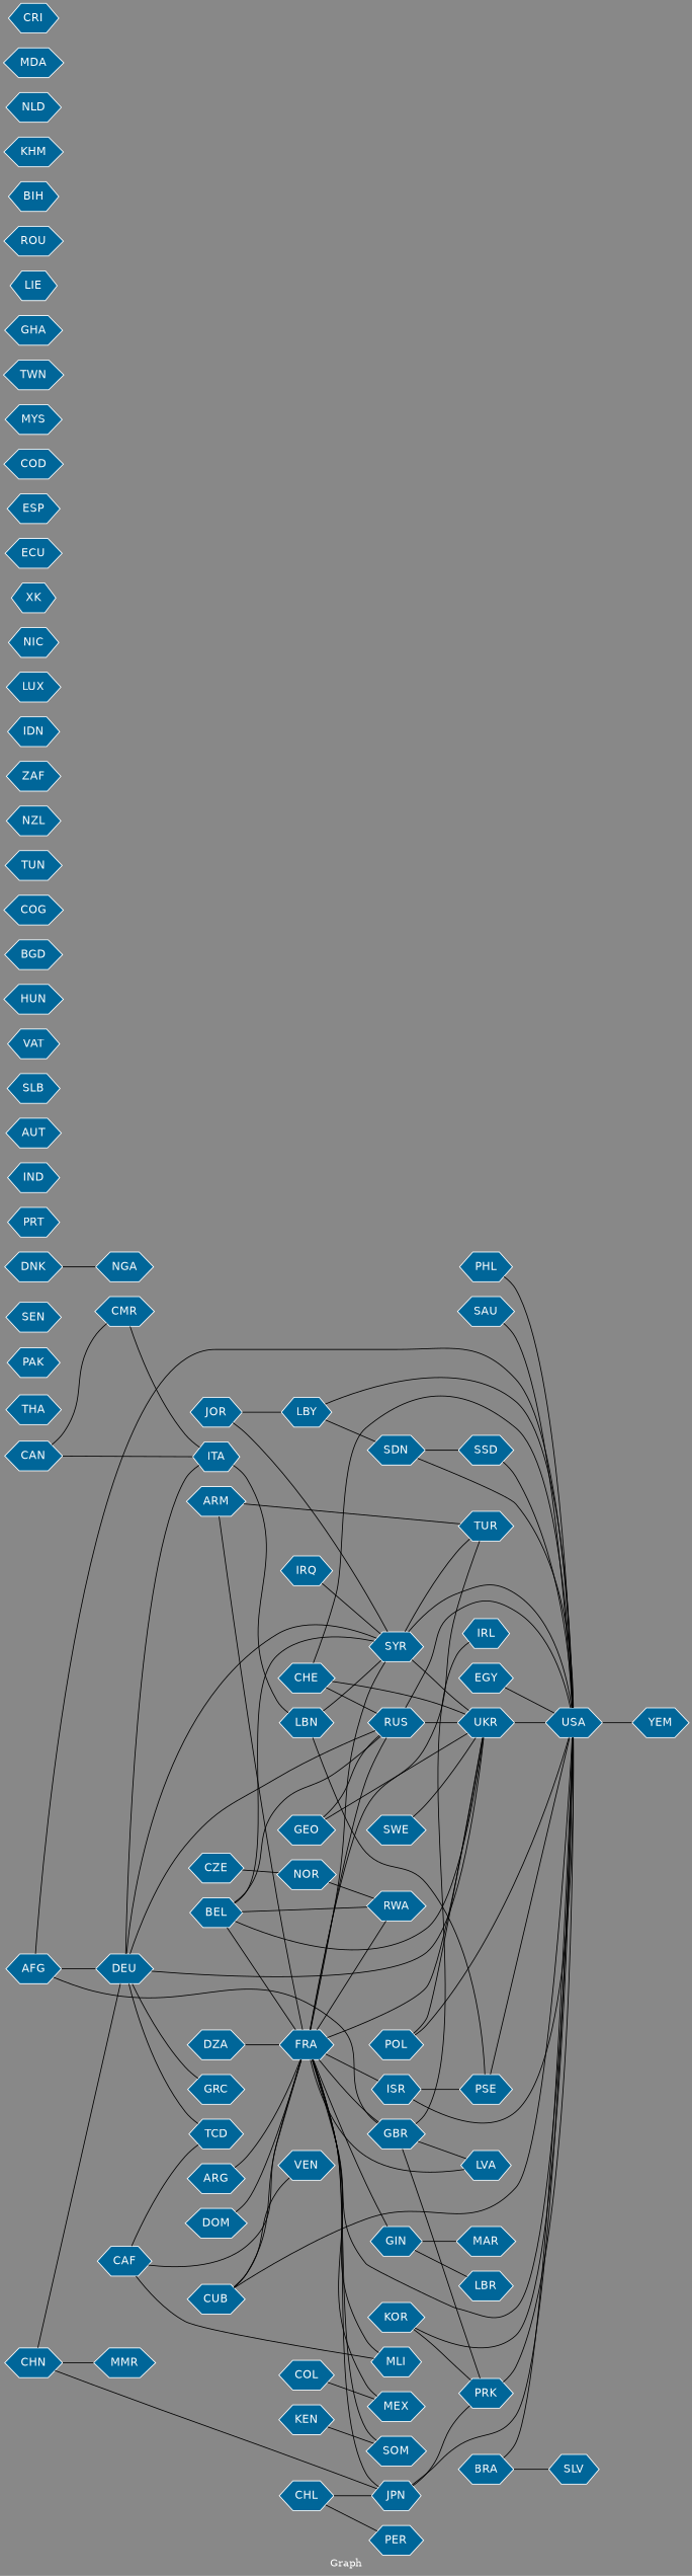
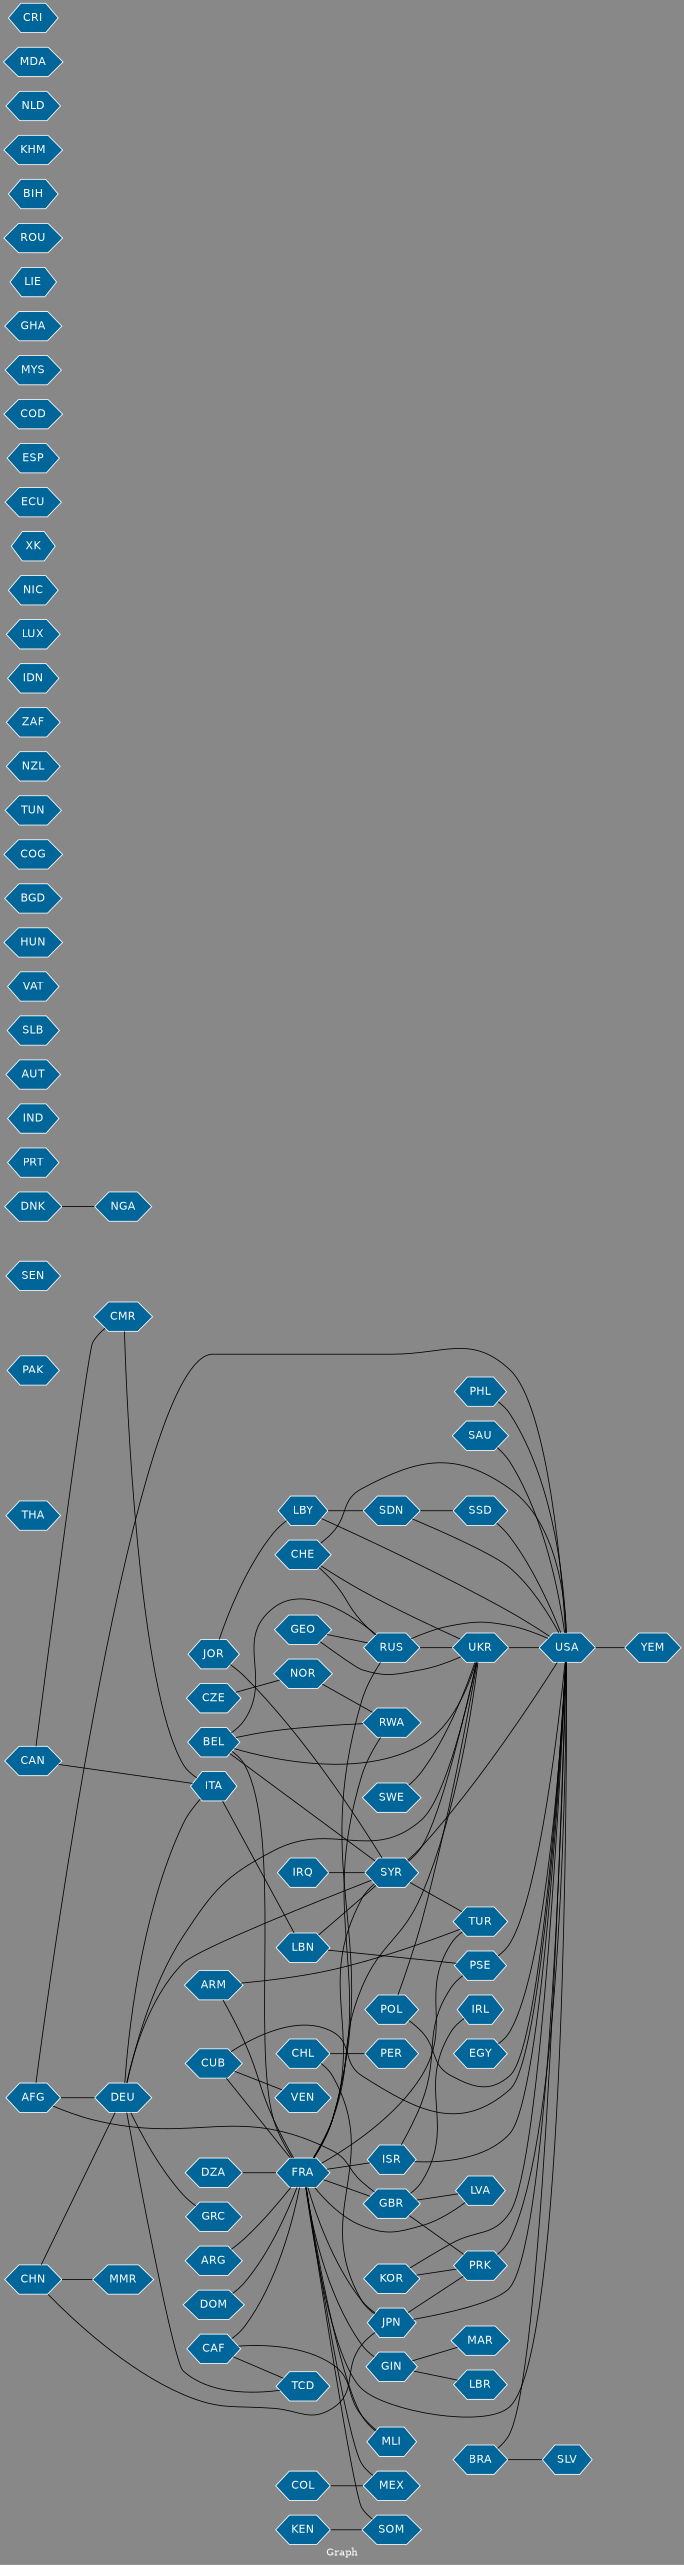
  graph {
    bgcolor="#888888"
    fontcolor=white
    fontsize=12
    label="Graph"
    rankdir=LR
    node [color=white fillcolor="#006699" fontcolor=white fontname=Helvetica shape=hexagon style=filled]
    edge [arrowhead=open color=black fontcolor=white fontname=Courier fontsize=12 weight=1]
    n1 [label=UKR]
    n2 [label=USA]
    n3 [label=YEM]
    n4 [label=RUS]
    n5 [label=THA]
    n6 [label=CHL]
    n7 [label=JPN]
    n8 [label=PER]
    n9 [label=PRK]
    n10 [label=PAK]
    n11 [label=SEN]
    n12 [label=TUR]
    n13 [label=EGY]
    n14 [label=DZA]
    n15 [label=FRA]
    n16 [label=SYR]
    n17 [label=RWA]
    n18 [label=MEX]
    n19 [label=ISR]
    n20 [label=MLI]
    n21 [label=SOM]
    n22 [label=GBR]
    n23 [label=GIN]
    n24 [label=LVA]
    n25 [label=NGA]
    n26 [label=SWE]
    n27 [label=GRC]
    n28 [label=DEU]
    n29 [label=ITA]
    n30 [label=TCD]
    n31 [label=LBN]
    n32 [label=PSE]
    n33 [label=IRL]
    n34 [label=LBR]
    n35 [label=MAR]
    n36 [label=CAF]
    n37 [label=VEN]
    n38 [label=BEL]
    n39 [label=KEN]
    n40 [label=CHN]
    n41 [label=MMR]
    n42 [label=ARG]
    n43 [label=DNK]
    n44 [label=PRT]
    n45 [label=IND]
    n46 [label=AFG]
    n47 [label=KOR]
    n48 [label=AUT]
    n49 [label=BRA]
    n50 [label=SLV]
    n51 [label=IRQ]
    n52 [label=CUB]
    n53 [label=POL]
    n54 [label=SLB]
    n55 [label=CHE]
    n56 [label=VAT]
    n57 [label=HUN]
    n58 [label=BGD]
    n59 [label=SSD]
    n60 [label=SDN]
    n61 [label=ARM]
    n62 [label=COG]
    n63 [label=TUN]
    n64 [label=NOR]
    n65 [label=COL]
    n66 [label=NZL]
    n67 [label=ZAF]
    n68 [label=LBY]
    n69 [label=IDN]
    n70 [label=CAN]
    n71 [label=CMR]
    n72 [label=PHL]
    n73 [label=JOR]
    n74 [label=LUX]
    n75 [label=NIC]
    n76 [label=XK]
    n77 [label=ECU]
    n78 [label=ESP]
    n79 [label=SAU]
    n80 [label=GEO]
    n81 [label=COD]
    n82 [label=MYS]
    n83 [label=DOM]
-   n84 [label=TWN]
    n85 [label=GHA]
    n86 [label=CZE]
    n87 [label=LIE]
    n88 [label=ROU]
    n89 [label=BIH]
    n90 [label=KHM]
    n91 [label=NLD]
    n92 [label=MDA]
    n93 [label=CRI]
    n1 -- n2 [weight=37]
    n2 -- n3
    n4 -- n1 [weight=125]
    n4 -- n2 [weight=21]
    n6 -- n7 [weight=4]
    n6 -- n8
    n7 -- n2 [weight=3]
    n7 -- n9
    n9 -- n2 [weight=5]
    n13 -- n2 [weight=2]
    n14 -- n15 [weight=11]
    n15 -- n1 [weight=2]
    n15 -- n2 [weight=2]
    n15 -- n4 [weight=3]
    n15 -- n7
    n15 -- n12
    n15 -- n16 [weight=15]
    n15 -- n17 [weight=21]
    n15 -- n18 [weight=8]
    n15 -- n19 [weight=2]
    n15 -- n20 [weight=3]
    n15 -- n21 [weight=6]
    n15 -- n22 [weight=2]
    n15 -- n23
    n15 -- n24
    n16 -- n1
    n16 -- n2 [weight=2]
    n16 -- n12 [weight=2]
    n19 -- n2 [weight=2]
    n19 -- n32 [weight=20]
    n22 -- n9
    n22 -- n24
    n22 -- n33 [weight=2]
    n23 -- n34
    n23 -- n35 [weight=2]
    n26 -- n1
    n28 -- n1 [weight=3]
-   n28 -- n4 [weight=2]
    n28 -- n16 [weight=3]
    n28 -- n27 [weight=2]
    n28 -- n29 [weight=2]
    n28 -- n30 [weight=6]
    n29 -- n31
    n31 -- n16 [weight=6]
    n31 -- n32
    n32 -- n2 [weight=3]
    n36 -- n15 [weight=5]
    n36 -- n20
    n36 -- n30 [weight=4]
    n38 -- n1 [weight=2]
    n38 -- n4 [weight=2]
    n38 -- n15
    n38 -- n16 [weight=2]
    n38 -- n17
    n39 -- n21
    n40 -- n7
    n40 -- n28
    n40 -- n41
    n42 -- n15
    n43 -- n25
    n46 -- n2 [weight=2]
    n46 -- n22 [weight=3]
    n46 -- n28 [weight=8]
    n47 -- n2
    n47 -- n9 [weight=4]
    n49 -- n2 [weight=2]
    n49 -- n50 [weight=2]
    n51 -- n16 [weight=2]
    n52 -- n2 [weight=4]
    n52 -- n15 [weight=3]
    n52 -- n37
    n53 -- n1 [weight=2]
    n53 -- n2 [weight=2]
    n55 -- n1 [weight=11]
    n55 -- n2 [weight=3]
    n55 -- n4 [weight=6]
    n59 -- n2 [weight=2]
    n60 -- n2 [weight=2]
    n60 -- n59 [weight=12]
    n61 -- n12 [weight=9]
    n61 -- n15
    n64 -- n17
    n65 -- n18
    n68 -- n2
    n68 -- n60
    n70 -- n29 [weight=2]
    n70 -- n71 [weight=2]
    n71 -- n29 [weight=2]
    n72 -- n2 [weight=3]
    n73 -- n16 [weight=4]
    n73 -- n68
    n79 -- n2
    n80 -- n1
    n80 -- n4
    n83 -- n15 [weight=2]
    n86 -- n64
  }
